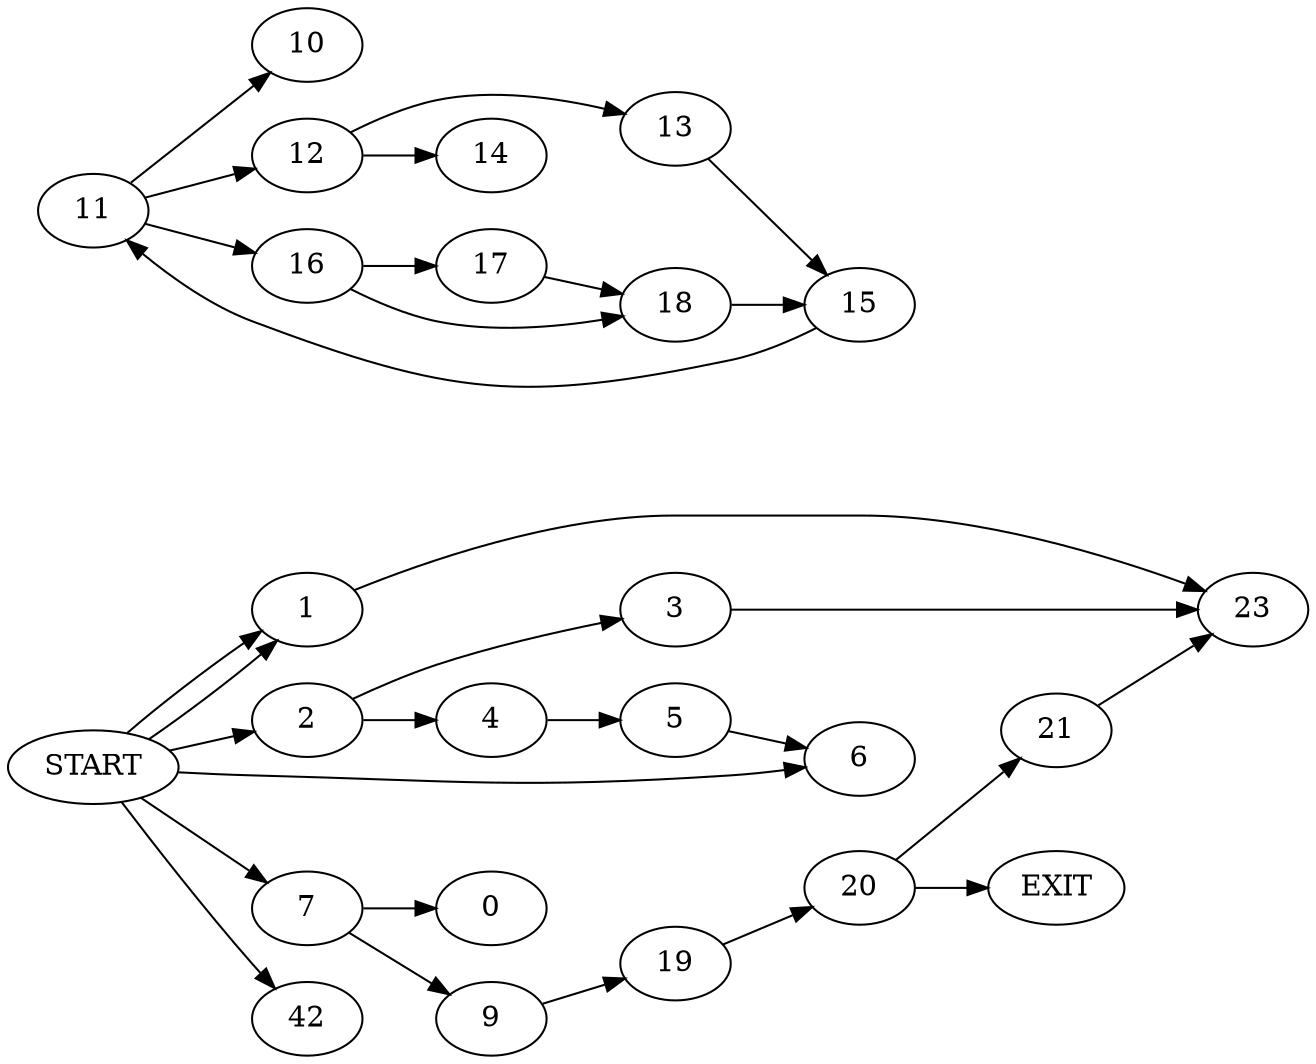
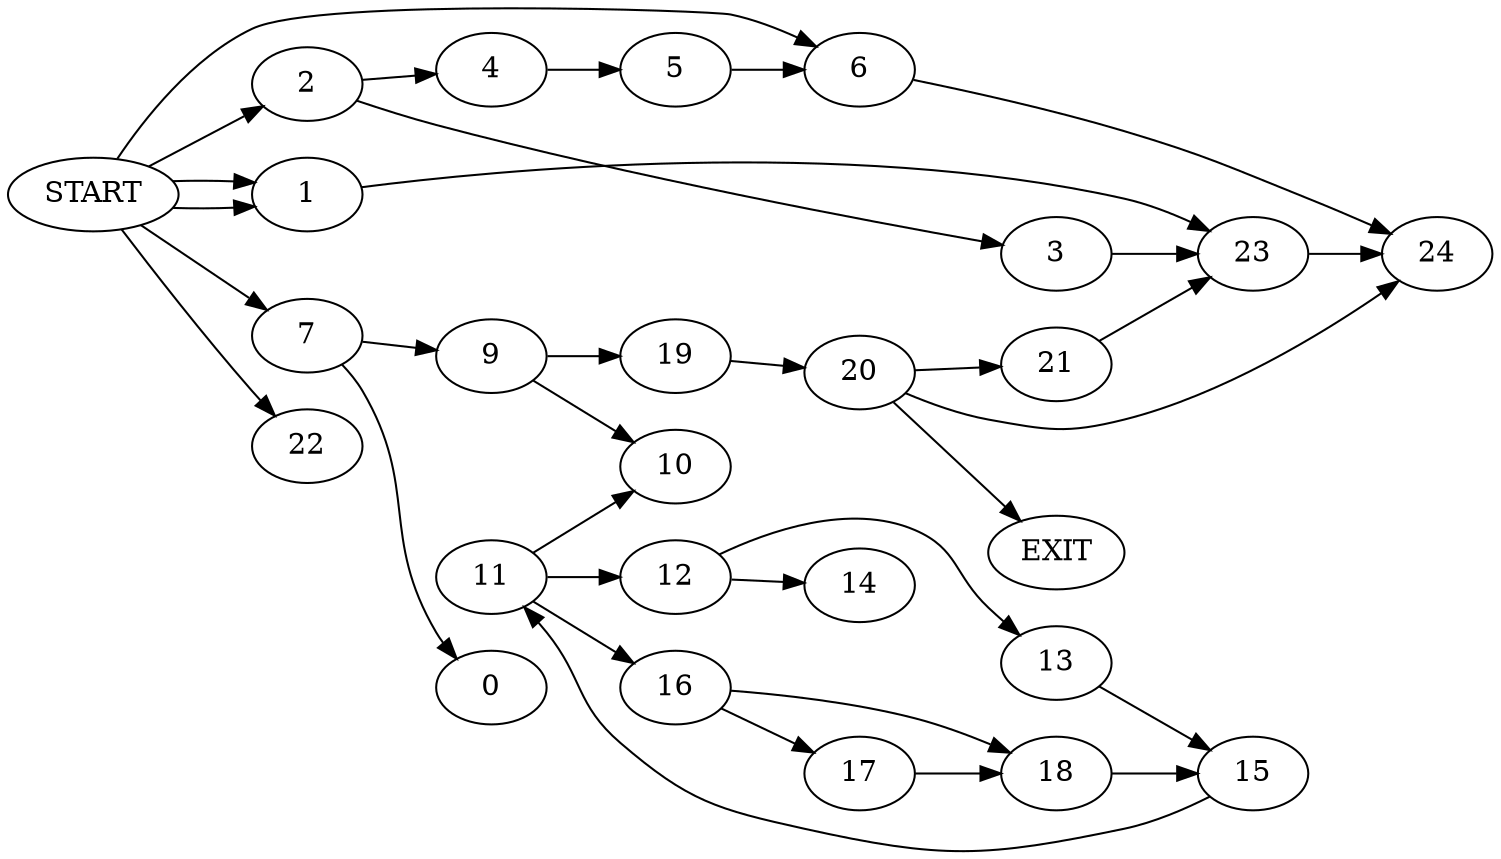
  digraph {
    rankdir=LR
    n1 [label=START]
    1
    2
    6
    7
-   22 [label=42]
+   22
    23
    3
    4
+   24
    n11 [label=0]
    9
    5
    10
    19
    20
    11
    12
    16
    13
    14
    17
    18
    15
    21
    n26 [label=EXIT]
    n1 -> 1
    n1 -> 1 [tailport=s2]
    n1 -> 2 [tailport=s3]
    n1 -> 6 [tailport=s4]
    n1 -> 7 [tailport=s5]
    n1 -> 22
    1 -> 23
    2 -> 3
    2 -> 4
+   6 -> 24
    7 -> n11
    7 -> 9
+   23 -> 24
    3 -> 23
    4 -> 5
+   9 -> 10
    9 -> 19
    5 -> 6
    19 -> 20
+   20 -> 24 [tailport=s2]
    20 -> 21
    20 -> n26
    11 -> 10
    11 -> 12
    11 -> 16
    12 -> 13
    12 -> 14
    16 -> 17
    16 -> 18
    13 -> 15
    17 -> 18
    18 -> 15
    15 -> 11
    21 -> 23
  }
